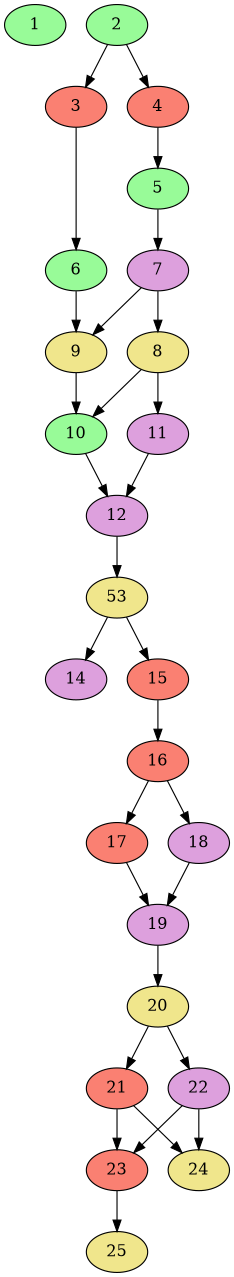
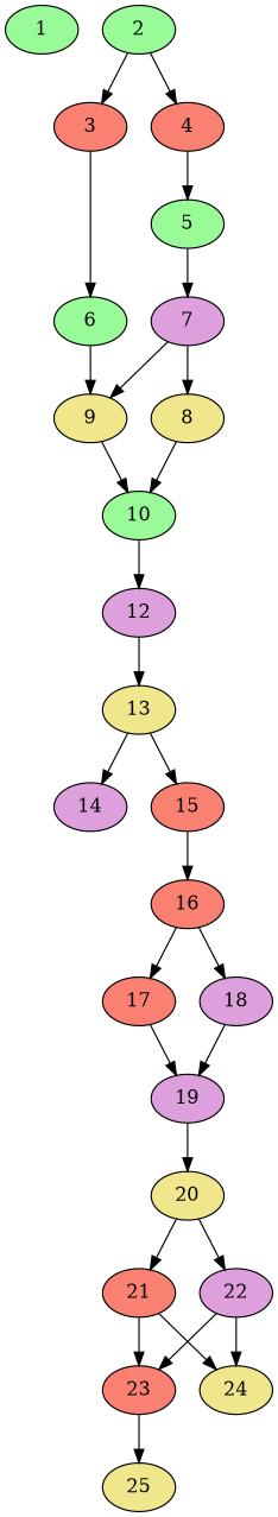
  digraph {
    node [alpha=0.02 fillcolor=salmon style=filled]
    1 [alpha=0.18 expect_size=29578240 fillcolor=palegreen]
    2 [alpha=0.11 expect_size=9352192 fillcolor=palegreen]
    3 [alpha=0.15 expect_size=30948352]
    4 [alpha=0.09 expect_size=18420736]
    6 [alpha=0.11 expect_size=14017536 fillcolor=palegreen]
    5 [expect_size=35762176 fillcolor=palegreen]
    7 [alpha=0.04 expect_size=12396544 fillcolor=plum]
    9 [alpha=0.07 expect_size=22715392 fillcolor=khaki]
    8 [alpha=0.20 expect_size=17818624 fillcolor=khaki]
    10 [expect_size=26471424 fillcolor=palegreen]
-   11 [alpha=0.09 expect_size=38543360 fillcolor=plum]
    12 [alpha=0.04 expect_size=34725888 fillcolor=plum]
-   13 [alpha=0.16 expect_size=14062592 fillcolor=khaki label=53]
+   13 [alpha=0.16 expect_size=14062592 fillcolor=khaki]
    14 [alpha=0.11 expect_size=49102848 fillcolor=plum]
    15 [alpha=0.19 expect_size=22436864]
    16 [expect_size=26680320]
    17 [alpha=0.18 expect_size=51970048]
    18 [expect_size=15164416 fillcolor=plum]
    19 [alpha=0.05 expect_size=14314496 fillcolor=plum]
    20 [expect_size=30636032 fillcolor=khaki]
    21 [alpha=0.10 expect_size=36462592]
    22 [alpha=0.19 expect_size=9984000 fillcolor=plum]
    23 [alpha=0.19 expect_size=20465664]
    24 [alpha=0.04 expect_size=11825152 fillcolor=khaki]
    25 [alpha=0.03 expect_size=37738496 fillcolor=khaki]
    2 -> 3
    2 -> 4
    3 -> 6
    4 -> 5
    6 -> 9
    5 -> 7
    7 -> 9
    7 -> 8
    9 -> 10
    8 -> 10
-   8 -> 11
    10 -> 12
-   11 -> 12
    12 -> 13
    13 -> 14
    13 -> 15
    15 -> 16
    16 -> 17
    16 -> 18
    17 -> 19
    18 -> 19
    19 -> 20
    20 -> 21
    20 -> 22
    21 -> 23
    21 -> 24
    22 -> 23
    22 -> 24
    23 -> 25
  }
